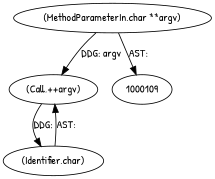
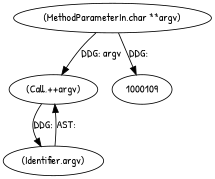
  digraph {
    fontname="Patrick Hand"
    node [fontname="Patrick Hand"]
    edge [fontname="Patrick Hand"]
    n1 [label="(MethodParameterIn,char **argv)"]
    n2 [label="(Call,++argv)"]
    1000109
-   n4 [label="(Identifier,char)"]
+   n4 [label="(Identifier,argv)"]
    n1 -> n2 [label="DDG: argv"]
-   n1 -> 1000109 [label="AST: "]
+   n1 -> 1000109 [label="DDG: "]
    n2 -> n4 [label="DDG: "]
    n4 -> n2 [label="AST: "]
  }
